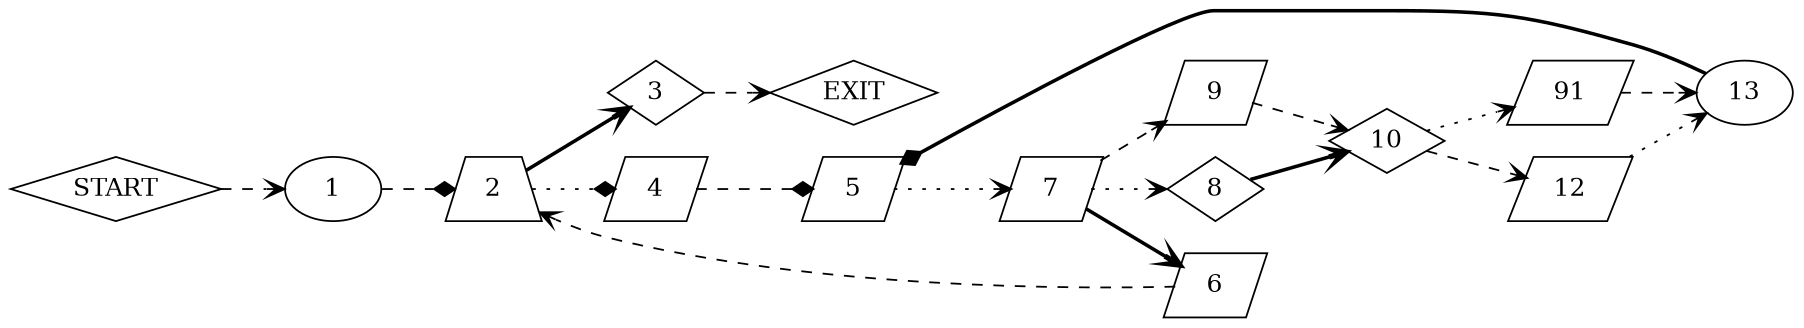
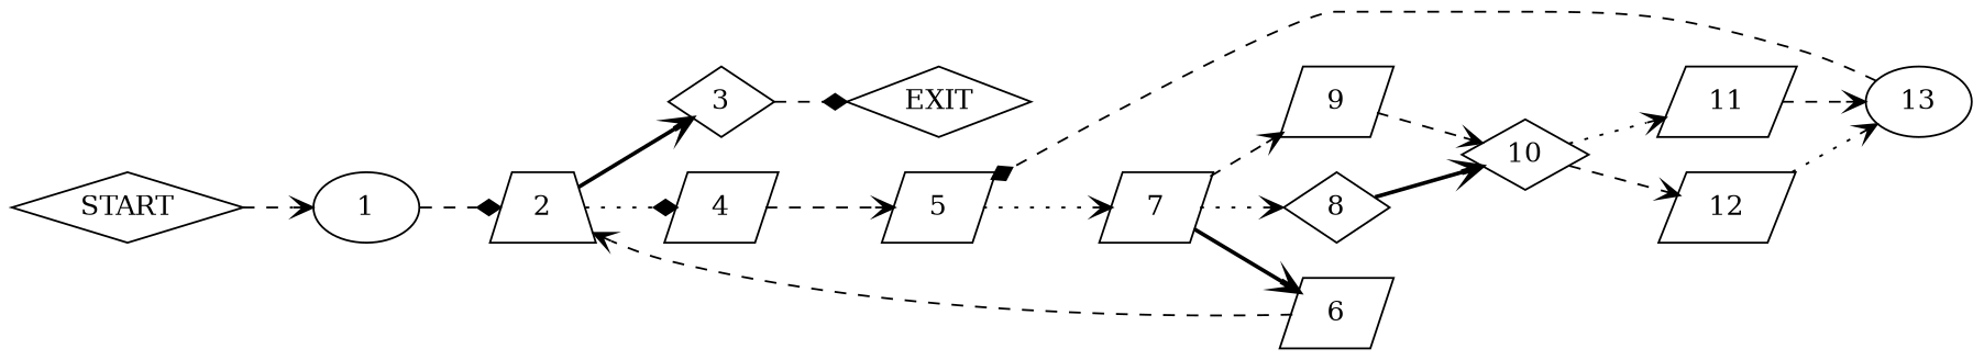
  digraph {
    rankdir=LR
    node [shape=parallelogram]
    edge [arrowhead=vee style=dashed]
    n1 [label=START shape=diamond]
    1 [shape=ellipse]
    2 [shape=trapezium]
    n4 [label=EXIT shape=diamond]
    3 [shape=diamond]
    4
    5
    7
    6
    8 [shape=diamond]
    9
    10 [shape=diamond]
-   11 [label=91]
+   11
    12
    13 [shape=ellipse]
    n1 -> 1
    1 -> 2 [arrowhead=diamond]
    2 -> 3 [style=bold]
    2 -> 4 [arrowhead=diamond style=dotted]
-   3 -> n4
-   4 -> 5 [arrowhead=diamond]
+   3 -> n4 [arrowhead=diamond]
+   4 -> 5
    5 -> 7 [style=dotted]
    7 -> 6 [style=bold]
    7 -> 8 [style=dotted]
    7 -> 9
    6 -> 2
    8 -> 10 [style=bold]
    9 -> 10
    10 -> 11 [style=dotted]
    10 -> 12
    11 -> 13
    12 -> 13 [style=dotted]
-   13 -> 5 [arrowhead=diamond style=bold]
+   13 -> 5 [arrowhead=diamond]
  }
